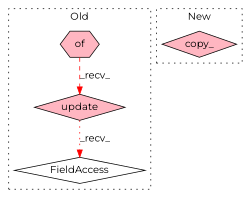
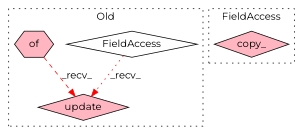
  digraph {
    fontname=Montserrat
    node [a=32 fillcolor=lightpink fontname=Montserrat shape=diamond style=filled]
    edge [color=red fontname=Montserrat]
    n1 [l="7,1" label=update s="2523,2554"]
    n2 [a=22 fillcolor=white l=14 label=FieldAccess s=2508]
    n3 [l="3,1" label=of s="2065,2117" shape=hexagon]
    n4 [l="6,1" label=copy_ s="2583,2604"]
    subgraph cluster_1 {
      label=Old
      style=dotted
      n1
      n2
      n3
    }
    subgraph cluster_2 {
-     label=New
+     label=FieldAccess
      style=dotted
      n4
    }
-   n1 -> n2 [label=_recv_ style=dotted]
+   n2 -> n1 [label=_recv_ style=dotted]
    n3 -> n1 [label=_recv_ style=dashed]
  }
